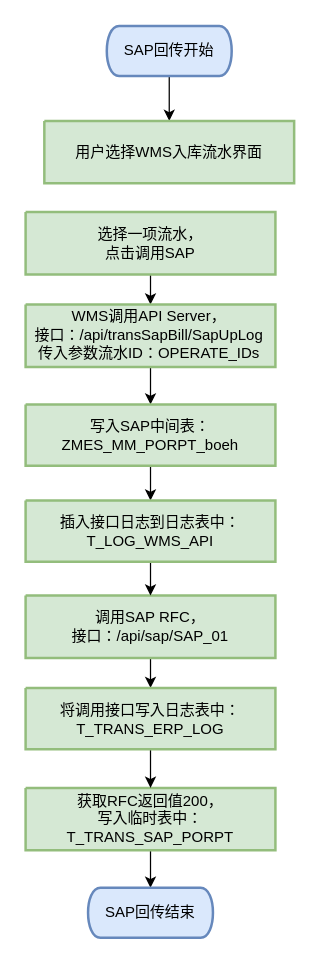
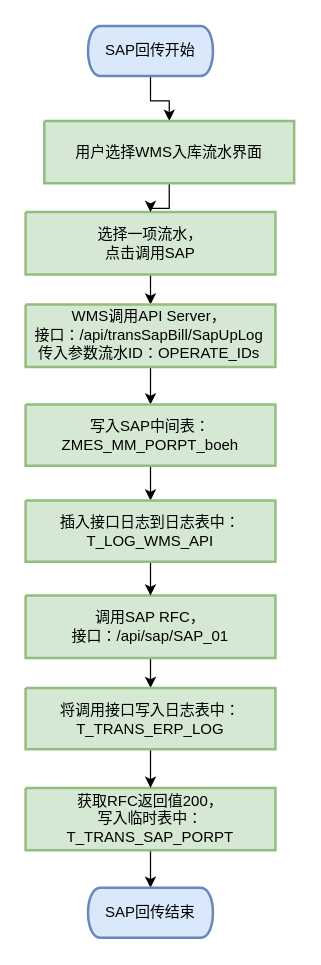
  <mxCell id="0" />
  <mxCell id="1" parent="0" />
  <mxCell id="2" value="" style="edgeStyle=orthogonalEdgeStyle;rounded=0;orthogonalLoop=1;jettySize=auto;html=1;" edge="1" parent="1" source="3" target="9"><mxGeometry relative="1" as="geometry" /></mxCell>
- <mxCell id="3" value="&lt;div style=&quot;&quot;&gt;&lt;p style=&quot;text-align: center; margin: 0px; text-indent: 0px; vertical-align: middle; direction: ltr;&quot;&gt;SAP回传开始&lt;/p&gt;&lt;/div&gt;" style="verticalAlign=middle;align=center;overflow=width;vsdxID=1;fillColor=#dae8fc;gradientColor=none;shape=stencil(hZJLEoIwDIZP06WdNtnAGvEejBTpiJQpRfH2UqMCLeoujy/Nn6QMs74uOsVA9M6as7rp0tUM9wxAt7Wy2k0Ww5xhVhmrTtYMbUl+V3jSWxdz9S+MVJfyJPFFIO4UEE/vQGyj2yUruITv8HGw9LKkpBTIIX3xclkgRthAPrE3hHFbXDPbMsORAjrUuYtlzhogZmA9CkZd8f8mf259MuZzVbpp6NrLfHjeKURfA/MH);strokeColor=#6688bc;strokeWidth=2;spacingTop=-3;spacingBottom=-3;spacingLeft=-3;spacingRight=-3;points=[];labelBackgroundColor=none;rounded=0;html=1;whiteSpace=wrap;fillOpacity=100;strokeOpacity=100;" vertex="1" parent="1"><mxGeometry x="85" y="20" width="100" height="40" as="geometry" /></mxCell>
+ <mxCell id="3" value="&lt;div style=&quot;&quot;&gt;&lt;p style=&quot;text-align: center; margin: 0px; text-indent: 0px; vertical-align: middle; direction: ltr;&quot;&gt;SAP回传开始&lt;/p&gt;&lt;/div&gt;" style="verticalAlign=middle;align=center;overflow=width;vsdxID=1;fillColor=#dae8fc;gradientColor=none;shape=stencil(hZJLEoIwDIZP06WdNtnAGvEejBTpiJQpRfH2UqMCLeoujy/Nn6QMs74uOsVA9M6as7rp0tUM9wxAt7Wy2k0Ww5xhVhmrTtYMbUl+V3jSWxdz9S+MVJfyJPFFIO4UEE/vQGyj2yUruITv8HGw9LKkpBTIIX3xclkgRthAPrE3hHFbXDPbMsORAjrUuYtlzhogZmA9CkZd8f8mf259MuZzVbpp6NrLfHjeKURfA/MH);strokeColor=#6688bc;strokeWidth=2;spacingTop=-3;spacingBottom=-3;spacingLeft=-3;spacingRight=-3;points=[];labelBackgroundColor=none;rounded=0;html=1;whiteSpace=wrap;fillOpacity=100;strokeOpacity=100;" vertex="1" parent="1"><mxGeometry x="70" y="20" width="100" height="40" as="geometry" /></mxCell>
  <mxCell id="4" style="edgeStyle=orthogonalEdgeStyle;rounded=0;orthogonalLoop=1;jettySize=auto;html=1;" edge="1" parent="1" source="5" target="11"><mxGeometry relative="1" as="geometry" /></mxCell>
  <mxCell id="5" value="&lt;div style=&quot;&quot;&gt;&lt;p style=&quot;text-align: center; margin: 0px; text-indent: 0px; vertical-align: middle; direction: ltr;&quot;&gt;选择一项流水，&lt;/p&gt;&lt;p style=&quot;text-align: center; margin: 0px; text-indent: 0px; vertical-align: middle; direction: ltr;&quot;&gt;点击&lt;span style=&quot;background-color: initial;&quot;&gt;调用SAP&lt;/span&gt;&lt;/p&gt;&lt;/div&gt;" style="verticalAlign=middle;align=center;overflow=width;vsdxID=2;fillColor=#d5e8d4;gradientColor=none;shape=stencil(nZBRDoQgDERP03+WHsHFe5iISyOCQdT19kIaIxq//Jtp3zTpAFaTaUYNUkwx+F6v1EYD+AUpyRkdKCYFqACrzgf9C352LfuxyWRWg1/yhT/nRE5IsZWuZtCSK8CPeI0e/hF+jV7AJM4PO7KWCyr390bSiNtEtQM=);strokeColor=#93bd7c;strokeWidth=2;spacingTop=-3;spacingBottom=-3;spacingLeft=-3;spacingRight=-3;points=[];labelBackgroundColor=none;rounded=0;html=1;whiteSpace=wrap;" vertex="1" parent="1"><mxGeometry x="20" y="169" width="200" height="50" as="geometry" /></mxCell>
  <mxCell id="6" value="" style="edgeStyle=orthogonalEdgeStyle;rounded=0;orthogonalLoop=1;jettySize=auto;html=1;" edge="1" parent="1" source="7" target="12"><mxGeometry relative="1" as="geometry" /></mxCell>
  <mxCell id="7" value="&lt;div style=&quot;&quot;&gt;&lt;p style=&quot;font-size: 1px; text-align: center; margin: 0px; text-indent: 0px; vertical-align: middle; direction: ltr;&quot;&gt;&lt;font style=&quot;font-size:12px;font-family:0;color:#000000;direction:ltr;letter-spacing:0px;line-height:120%;opacity:1&quot;&gt;获取RFC返回值200，&lt;/font&gt;&lt;/p&gt;&lt;p style=&quot;font-size: 1px; text-align: center; margin: 0px; text-indent: 0px; vertical-align: middle; direction: ltr;&quot;&gt;&lt;font style=&quot;font-size:12px;font-family:0;color:#000000;direction:ltr;letter-spacing:0px;line-height:120%;opacity:1&quot;&gt;写入临时表中：&lt;/font&gt;&lt;/p&gt;&lt;p style=&quot;text-align: center; margin: 0px; text-indent: 0px; vertical-align: middle; direction: ltr;&quot;&gt;T_TRANS_SAP_PORPT&lt;/p&gt;&lt;/div&gt;" style="verticalAlign=middle;align=center;overflow=width;vsdxID=4;fillColor=#d5e8d4;gradientColor=none;shape=stencil(nZBRDoQgDERP03+WHsHFe5iISyOCQdT19kIaIxq//Jtp3zTpAFaTaUYNUkwx+F6v1EYD+AUpyRkdKCYFqACrzgf9C352LfuxyWRWg1/yhT/nRE5IsZWuZtCSK8CPeI0e/hF+jV7AJM4PO7KWCyr390bSiNtEtQM=);strokeColor=#93bd7c;strokeWidth=2;spacingTop=-3;spacingBottom=-3;spacingLeft=-3;spacingRight=-3;points=[];labelBackgroundColor=none;rounded=0;html=1;whiteSpace=wrap;" vertex="1" parent="1"><mxGeometry x="20" y="630" width="200" height="50" as="geometry" /></mxCell>
+ <mxCell id="8" style="edgeStyle=orthogonalEdgeStyle;rounded=0;orthogonalLoop=1;jettySize=auto;html=1;" edge="1" parent="1" source="9" target="5"><mxGeometry relative="1" as="geometry" /></mxCell>
  <mxCell id="9" value="&lt;div style=&quot;&quot;&gt;&lt;p style=&quot;text-align: center; margin: 0px; text-indent: 0px; vertical-align: middle; direction: ltr;&quot;&gt;用户选择WMS入库流水界面&lt;/p&gt;&lt;/div&gt;" style="verticalAlign=middle;align=center;overflow=width;vsdxID=5;fillColor=#d5e8d4;gradientColor=none;shape=stencil(nZBRDoQgDERP03+WHsHFe5iISyOCQdT19kIaIxq//Jtp3zTpAFaTaUYNUkwx+F6v1EYD+AUpyRkdKCYFqACrzgf9C352LfuxyWRWg1/yhT/nRE5IsZWuZtCSK8CPeI0e/hF+jV7AJM4PO7KWCyr390bSiNtEtQM=);strokeColor=#93bd7c;strokeWidth=2;spacingTop=-3;spacingBottom=-3;spacingLeft=-3;spacingRight=-3;points=[];labelBackgroundColor=none;rounded=0;html=1;whiteSpace=wrap;" vertex="1" parent="1"><mxGeometry x="35" y="96" width="200" height="50" as="geometry" /></mxCell>
  <mxCell id="10" style="edgeStyle=orthogonalEdgeStyle;rounded=0;orthogonalLoop=1;jettySize=auto;html=1;" edge="1" parent="1" source="11" target="16"><mxGeometry relative="1" as="geometry" /></mxCell>
  <mxCell id="11" value="&lt;div style=&quot;font-size: 1px&quot;&gt;&lt;p style=&quot;text-align:center;margin-left:0;margin-right:0;margin-top:0px;margin-bottom:0px;text-indent:0;vertical-align:middle;direction:ltr;&quot;&gt;&lt;font style=&quot;font-size:12px;font-family:0;color:#000000;direction:ltr;letter-spacing:0px;line-height:120%;opacity:1&quot;&gt;WMS调用API Server，&lt;/font&gt;&lt;/p&gt;&lt;p style=&quot;text-align: center; margin: 0px; text-indent: 0px; vertical-align: middle; direction: ltr; font-size: 12px;&quot;&gt;&lt;font style=&quot;font-size:12px;font-family:0;color:#000000;direction:ltr;letter-spacing:0px;line-height:120%;opacity:1&quot;&gt;接口&lt;/font&gt;&lt;span style=&quot;font-size: 12px; letter-spacing: 0px; background-color: initial;&quot;&gt;：&lt;/span&gt;/api/transSapBill/SapUpLog&lt;/p&gt;&lt;p style=&quot;text-align: center; margin: 0px; text-indent: 0px; vertical-align: middle; direction: ltr; font-size: 12px;&quot;&gt;传入参数流水ID：OPERATE_IDs&lt;/p&gt;&lt;p style=&quot;text-align:center;margin-left:0;margin-right:0;margin-top:0px;margin-bottom:0px;text-indent:0;vertical-align:middle;direction:ltr;&quot;&gt;&lt;br&gt;&lt;/p&gt;&lt;/div&gt;" style="verticalAlign=middle;align=center;overflow=width;vsdxID=6;fillColor=#d5e8d4;gradientColor=none;shape=stencil(nZBRDoQgDERP03+WHsHFe5iISyOCQdT19kIaIxq//Jtp3zTpAFaTaUYNUkwx+F6v1EYD+AUpyRkdKCYFqACrzgf9C352LfuxyWRWg1/yhT/nRE5IsZWuZtCSK8CPeI0e/hF+jV7AJM4PO7KWCyr390bSiNtEtQM=);strokeColor=#93bd7c;strokeWidth=2;spacingTop=-3;spacingBottom=-3;spacingLeft=-3;spacingRight=-3;points=[];labelBackgroundColor=none;rounded=0;html=1;" vertex="1" parent="1"><mxGeometry x="20" y="243" width="200" height="50" as="geometry" /></mxCell>
  <mxCell id="12" value="&lt;div style=&quot;font-size: 1px&quot;&gt;&lt;p style=&quot;text-align:center;margin-left:0;margin-right:0;margin-top:0px;margin-bottom:0px;text-indent:0;vertical-align:middle;direction:ltr;&quot;&gt;&lt;font style=&quot;font-size:12px;font-family:0;color:#000000;direction:ltr;letter-spacing:0px;line-height:120%;opacity:1&quot;&gt;SAP回传结束&lt;/font&gt;&lt;/p&gt;&lt;/div&gt;" style="verticalAlign=middle;align=center;overflow=width;vsdxID=14;fillColor=#dae8fc;gradientColor=none;shape=stencil(hZJLEoIwDIZP06WdNtnAGvEejBTpiJQpRfH2UqMCLeoujy/Nn6QMs74uOsVA9M6as7rp0tUM9wxAt7Wy2k0Ww5xhVhmrTtYMbUl+V3jSWxdz9S+MVJfyJPFFIO4UEE/vQGyj2yUruITv8HGw9LKkpBTIIX3xclkgRthAPrE3hHFbXDPbMsORAjrUuYtlzhogZmA9CkZd8f8mf259MuZzVbpp6NrLfHjeKURfA/MH);strokeColor=#6688bc;strokeWidth=2;spacingTop=-3;spacingBottom=-3;spacingLeft=-3;spacingRight=-3;points=[];labelBackgroundColor=none;rounded=0;html=1;whiteSpace=wrap;" vertex="1" parent="1"><mxGeometry x="70" y="710" width="100" height="40" as="geometry" /></mxCell>
  <mxCell id="13" style="edgeStyle=orthogonalEdgeStyle;rounded=0;orthogonalLoop=1;jettySize=auto;html=1;" edge="1" parent="1" source="14" target="20"><mxGeometry relative="1" as="geometry" /></mxCell>
  <mxCell id="14" value="调用SAP RFC，&lt;br&gt;接口：/api/sap/SAP_01" style="verticalAlign=middle;align=center;overflow=width;vsdxID=15;fillColor=#d5e8d4;gradientColor=none;shape=stencil(nZBRDoQgDERP03+WHsHFe5iISyOCQdT19kIaIxq//Jtp3zTpAFaTaUYNUkwx+F6v1EYD+AUpyRkdKCYFqACrzgf9C352LfuxyWRWg1/yhT/nRE5IsZWuZtCSK8CPeI0e/hF+jV7AJM4PO7KWCyr390bSiNtEtQM=);strokeColor=#93bd7c;strokeWidth=2;spacingTop=-3;spacingBottom=-3;spacingLeft=-3;spacingRight=-3;points=[];labelBackgroundColor=none;rounded=0;html=1;whiteSpace=wrap;" vertex="1" parent="1"><mxGeometry x="20" y="476" width="200" height="50" as="geometry" /></mxCell>
  <mxCell id="15" style="edgeStyle=orthogonalEdgeStyle;rounded=0;orthogonalLoop=1;jettySize=auto;html=1;" edge="1" parent="1" source="16" target="18"><mxGeometry relative="1" as="geometry" /></mxCell>
  <mxCell id="16" value="&lt;div style=&quot;&quot;&gt;&lt;p style=&quot;text-align: center; margin: 0px; text-indent: 0px; vertical-align: middle; direction: ltr;&quot;&gt;写入SAP中间表：&lt;/p&gt;&lt;p style=&quot;text-align: center; margin: 0px; text-indent: 0px; vertical-align: middle; direction: ltr;&quot;&gt;ZMES_MM_PORPT_boeh&lt;/p&gt;&lt;/div&gt;" style="verticalAlign=middle;align=center;overflow=width;vsdxID=7;fillColor=#d5e8d4;gradientColor=none;shape=stencil(nZBRDoQgDERP03+WHsHFe5iISyOCQdT19kIaIxq//Jtp3zTpAFaTaUYNUkwx+F6v1EYD+AUpyRkdKCYFqACrzgf9C352LfuxyWRWg1/yhT/nRE5IsZWuZtCSK8CPeI0e/hF+jV7AJM4PO7KWCyr390bSiNtEtQM=);strokeColor=#93bd7c;strokeWidth=2;spacingTop=-3;spacingBottom=-3;spacingLeft=-3;spacingRight=-3;points=[];labelBackgroundColor=none;rounded=0;html=1;whiteSpace=wrap;" vertex="1" parent="1"><mxGeometry x="20" y="323" width="200" height="49" as="geometry" /></mxCell>
  <mxCell id="17" value="" style="edgeStyle=orthogonalEdgeStyle;rounded=0;orthogonalLoop=1;jettySize=auto;html=1;" edge="1" parent="1" source="18" target="14"><mxGeometry relative="1" as="geometry" /></mxCell>
  <mxCell id="18" value="&lt;div style=&quot;&quot;&gt;&lt;p style=&quot;text-align: center; margin: 0px; text-indent: 0px; vertical-align: middle; direction: ltr;&quot;&gt;插入接口日志到日志表中：&lt;/p&gt;&lt;p style=&quot;text-align: center; margin: 0px; text-indent: 0px; vertical-align: middle; direction: ltr;&quot;&gt;T_LOG_WMS_API&lt;/p&gt;&lt;/div&gt;" style="verticalAlign=middle;align=center;overflow=width;vsdxID=7;fillColor=#d5e8d4;gradientColor=none;shape=stencil(nZBRDoQgDERP03+WHsHFe5iISyOCQdT19kIaIxq//Jtp3zTpAFaTaUYNUkwx+F6v1EYD+AUpyRkdKCYFqACrzgf9C352LfuxyWRWg1/yhT/nRE5IsZWuZtCSK8CPeI0e/hF+jV7AJM4PO7KWCyr390bSiNtEtQM=);strokeColor=#93bd7c;strokeWidth=2;spacingTop=-3;spacingBottom=-3;spacingLeft=-3;spacingRight=-3;points=[];labelBackgroundColor=none;rounded=0;html=1;whiteSpace=wrap;" vertex="1" parent="1"><mxGeometry x="20" y="400" width="200" height="49" as="geometry" /></mxCell>
  <mxCell id="19" style="edgeStyle=orthogonalEdgeStyle;rounded=0;orthogonalLoop=1;jettySize=auto;html=1;" edge="1" parent="1" source="20" target="7"><mxGeometry relative="1" as="geometry" /></mxCell>
  <mxCell id="20" value="&lt;div style=&quot;&quot;&gt;&lt;p style=&quot;text-align: center; margin: 0px; text-indent: 0px; vertical-align: middle; direction: ltr;&quot;&gt;将调用接口写入日志表中：&lt;/p&gt;&lt;p style=&quot;text-align: center; margin: 0px; text-indent: 0px; vertical-align: middle; direction: ltr;&quot;&gt;T_TRANS_ERP_LOG&lt;/p&gt;&lt;/div&gt;" style="verticalAlign=middle;align=center;overflow=width;vsdxID=7;fillColor=#d5e8d4;gradientColor=none;shape=stencil(nZBRDoQgDERP03+WHsHFe5iISyOCQdT19kIaIxq//Jtp3zTpAFaTaUYNUkwx+F6v1EYD+AUpyRkdKCYFqACrzgf9C352LfuxyWRWg1/yhT/nRE5IsZWuZtCSK8CPeI0e/hF+jV7AJM4PO7KWCyr390bSiNtEtQM=);strokeColor=#93bd7c;strokeWidth=2;spacingTop=-3;spacingBottom=-3;spacingLeft=-3;spacingRight=-3;points=[];labelBackgroundColor=none;rounded=0;html=1;whiteSpace=wrap;" vertex="1" parent="1"><mxGeometry x="20" y="550" width="200" height="49" as="geometry" /></mxCell>
